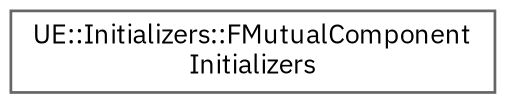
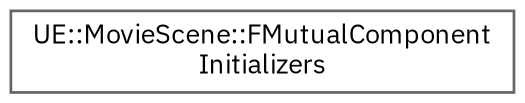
  digraph {
    rankdir=LR
    fontname="IBM Plex Sans"
-   n1 [color=grey40 fillcolor=white fontname="IBM Plex Sans" fontsize=10 height=0.2 label="UE::Initializers::FMutualComponent\lInitializers" shape=box style=filled width=0.4]
+   n1 [color=grey40 fillcolor=white fontname="IBM Plex Sans" fontsize=10 height=0.2 label="UE::MovieScene::FMutualComponent\lInitializers" shape=box style=filled width=0.4]
  }
